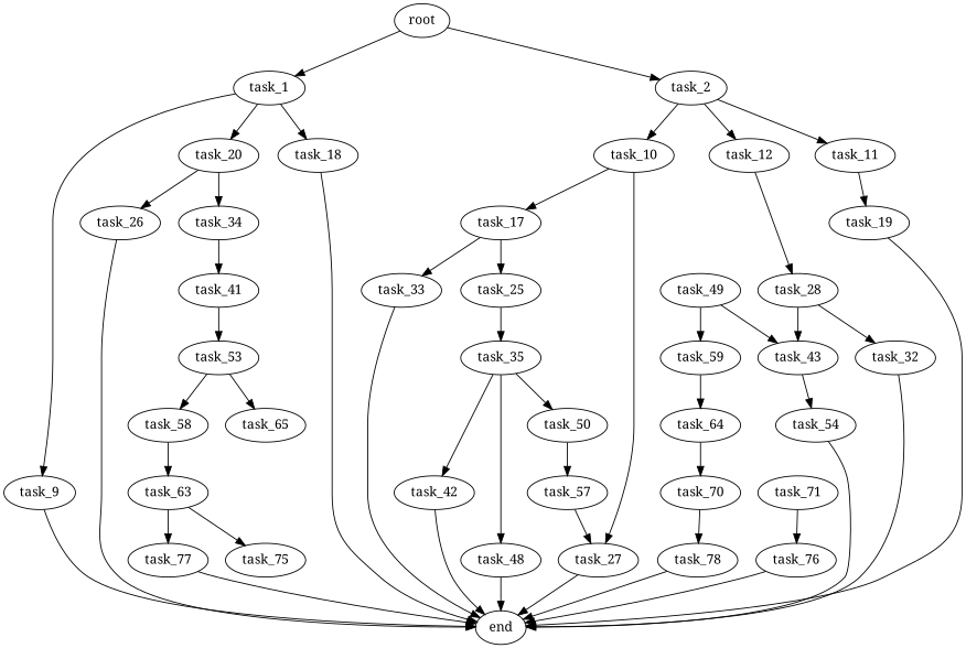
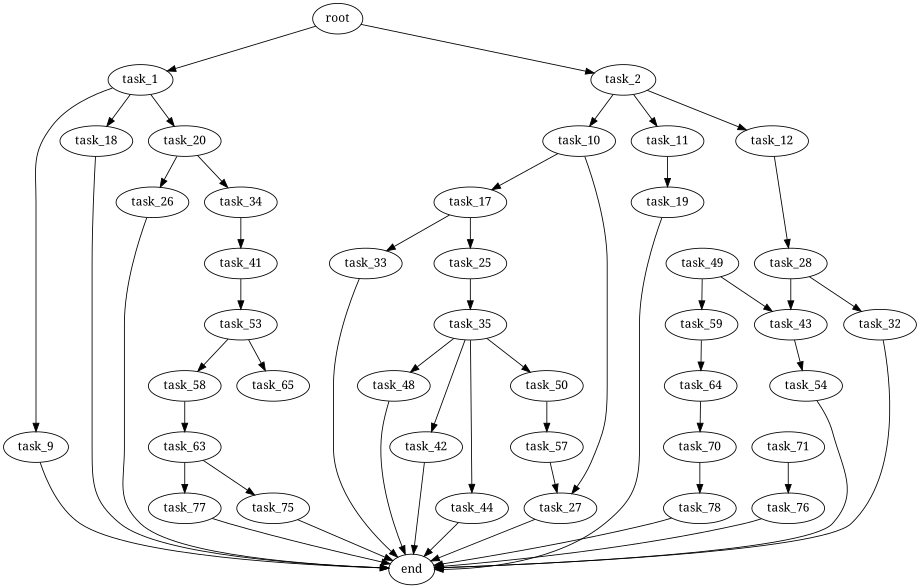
  digraph {
    fontname="Noto Serif"
    node [fontname="Noto Serif"]
    edge [fontname="Noto Serif"]
    root
    task_1
    task_2
    task_9
    task_18
    task_20
    task_10
    task_11
    task_12
    end
    task_26
    task_34
    task_17
    task_27
    task_19
    task_28
    task_25
    task_33
    task_32
    task_43
    task_35
    task_41
    task_42
+   task_44
    task_48
    task_50
    task_54
    task_53
    task_57
    task_58
    task_65
    task_49
    task_59
    task_64
    task_63
    task_71
    task_76
    task_75
    task_77
    task_70
    task_78
    root -> task_1
    root -> task_2
    task_1 -> task_9
    task_1 -> task_18
    task_1 -> task_20
    task_2 -> task_10
    task_2 -> task_11
    task_2 -> task_12
    task_9 -> end
    task_18 -> end
    task_20 -> task_26
    task_20 -> task_34
    task_10 -> task_17
    task_10 -> task_27
    task_11 -> task_19
    task_12 -> task_28
    task_26 -> end
    task_34 -> task_41
    task_17 -> task_25
    task_17 -> task_33
    task_27 -> end
    task_19 -> end
    task_28 -> task_32
    task_28 -> task_43
    task_25 -> task_35
    task_33 -> end
    task_32 -> end
    task_43 -> task_54
    task_35 -> task_42
+   task_35 -> task_44
    task_35 -> task_48
    task_35 -> task_50
    task_41 -> task_53
    task_42 -> end
+   task_44 -> end
    task_48 -> end
    task_50 -> task_57
    task_54 -> end
    task_53 -> task_58
    task_53 -> task_65
    task_57 -> task_27
    task_58 -> task_63
    task_49 -> task_43
    task_49 -> task_59
    task_59 -> task_64
    task_64 -> task_70
    task_63 -> task_75
    task_63 -> task_77
    task_71 -> task_76
    task_76 -> end
+   task_75 -> end
    task_77 -> end
    task_70 -> task_78
    task_78 -> end
  }
